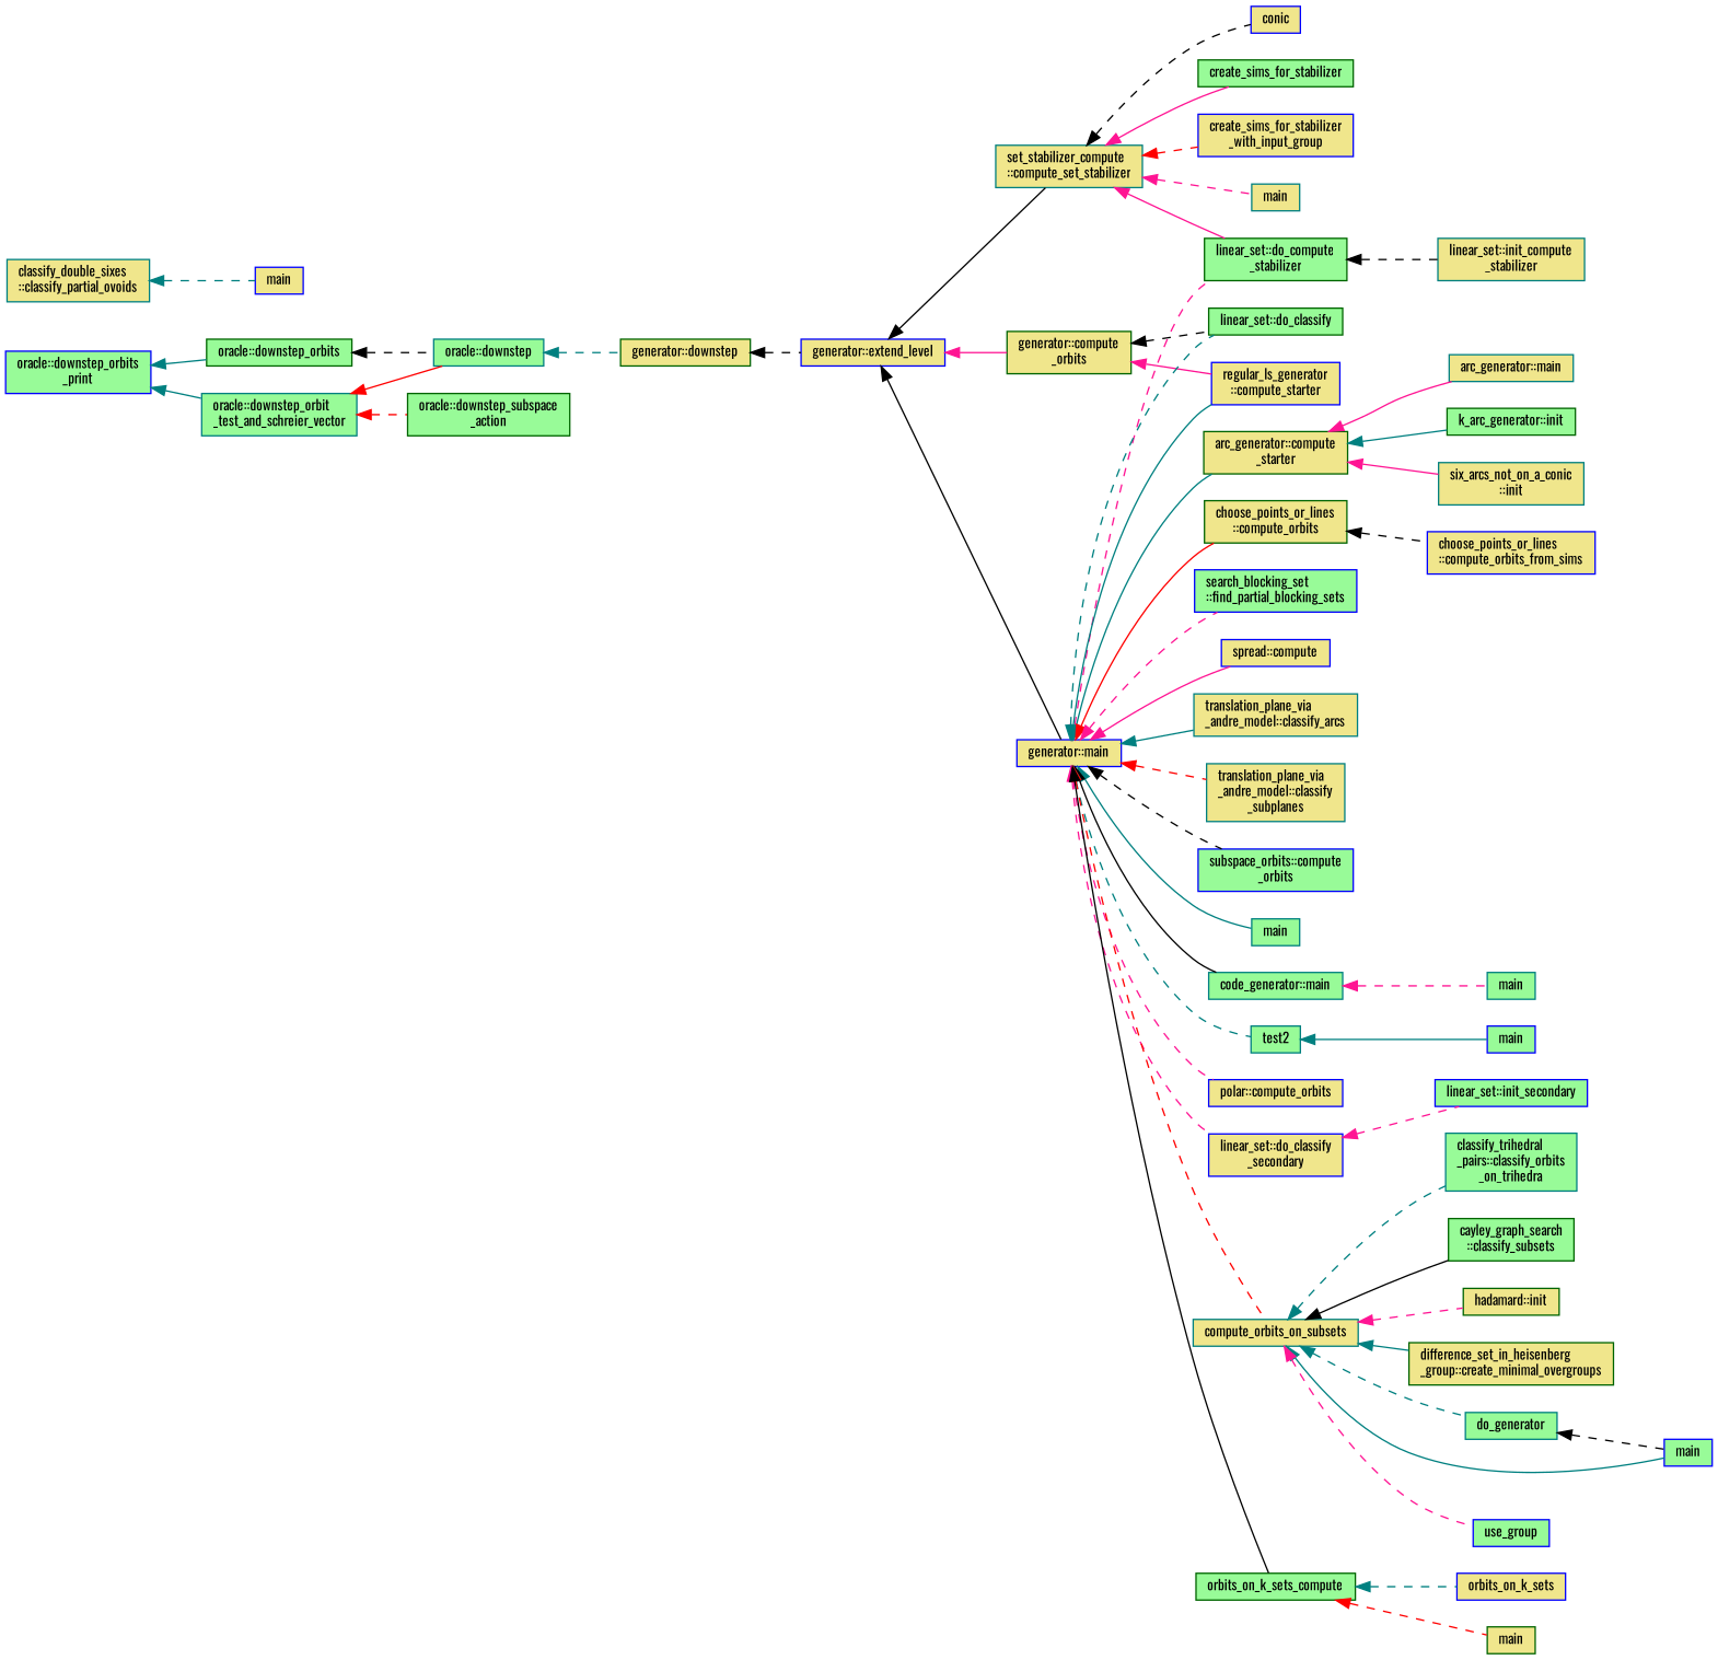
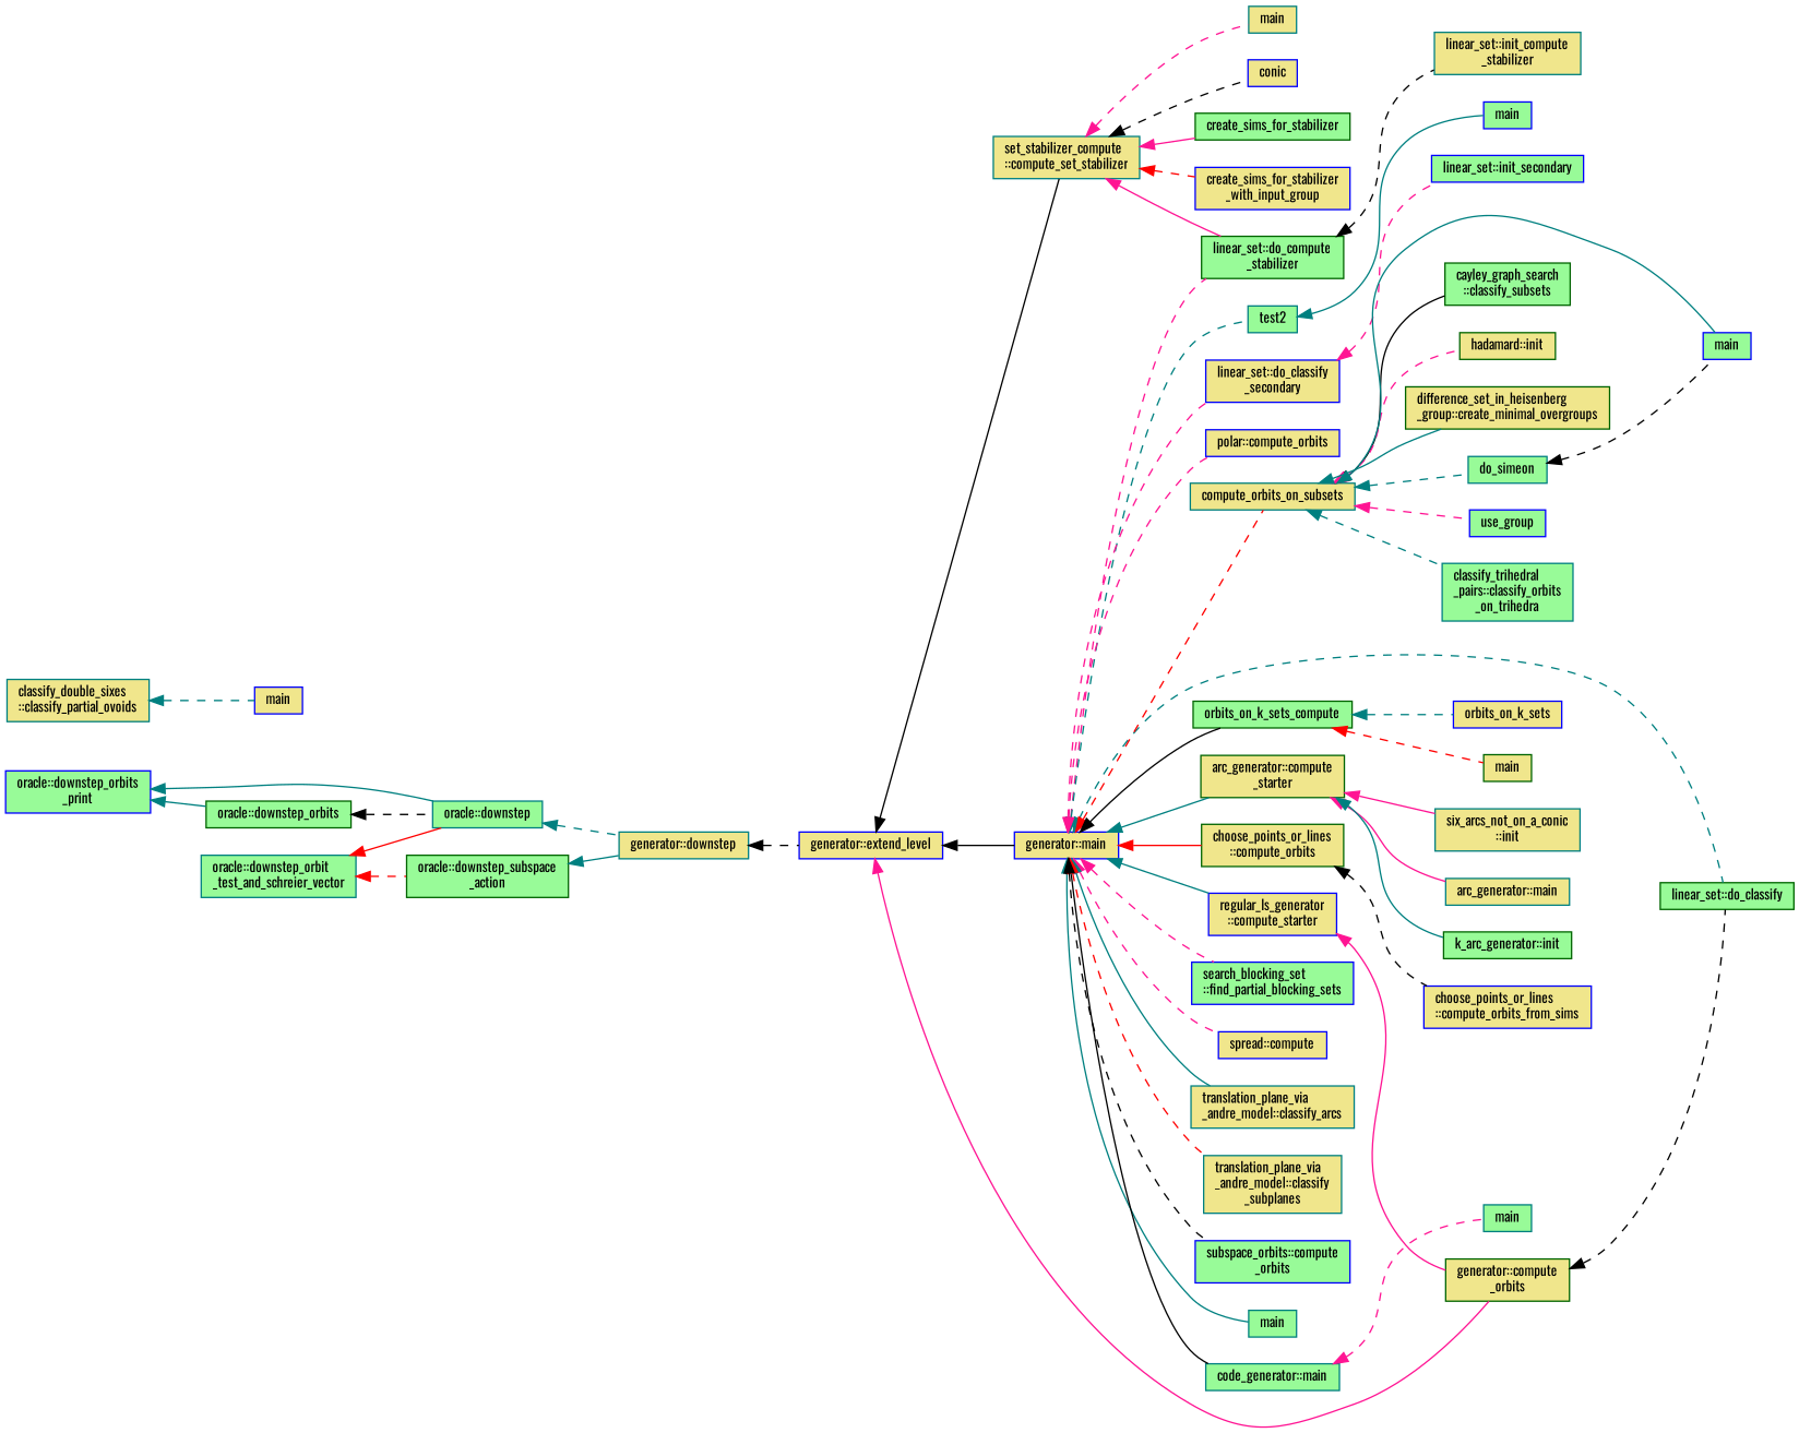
  digraph {
    fontname=Oswald
    rankdir=LR
    node [color=blue fillcolor=khaki fontname=Oswald fontsize=10 shape=record style=filled]
    edge [color=teal dir=back fontname=Oswald fontsize=10 labelfontname=Helvetica labelfontsize=10 style=dashed]
    n1 [fillcolor=palegreen fontcolor=black height=0.2 label="oracle::downstep_orbits\l_print" width=0.4]
    n2 [color=darkgreen fillcolor=palegreen height=0.2 label="oracle::downstep_orbits" width=0.4]
    n3 [color=teal fillcolor=palegreen height=0.2 label="oracle::downstep_orbit\l_test_and_schreier_vector" width=0.4]
    n4 [color=teal fillcolor=palegreen height=0.2 label="oracle::downstep" width=0.4]
    n5 [color=darkgreen fillcolor=palegreen height=0.2 label="oracle::downstep_subspace\l_action" width=0.4]
-   n6 [color=darkgreen height=0.2 label="generator::downstep" width=0.4]
+   n6 [color=teal height=0.2 label="generator::downstep" width=0.4]
    n7 [height=0.2 label="generator::extend_level" width=0.4]
    n8 [color=teal height=0.2 label="set_stabilizer_compute\l::compute_set_stabilizer" width=0.4]
    n9 [color=darkgreen height=0.2 label="generator::compute\l_orbits" width=0.4]
    n10 [height=0.2 label="generator::main" width=0.4]
    n11 [color=teal height=0.2 label=main width=0.4]
    n12 [height=0.2 label=conic width=0.4]
    n13 [color=darkgreen fillcolor=palegreen height=0.2 label="linear_set::do_compute\l_stabilizer" width=0.4]
    n14 [color=darkgreen fillcolor=palegreen height=0.2 label=create_sims_for_stabilizer width=0.4]
    n15 [height=0.2 label="create_sims_for_stabilizer\l_with_input_group" width=0.4]
    n16 [height=0.2 label="regular_ls_generator\l::compute_starter" width=0.4]
    n17 [color=darkgreen fillcolor=palegreen height=0.2 label="linear_set::do_classify" width=0.4]
    n18 [color=teal fillcolor=palegreen height=0.2 label=main width=0.4]
    n19 [color=teal fillcolor=palegreen height=0.2 label="code_generator::main" width=0.4]
    n20 [color=teal fillcolor=palegreen height=0.2 label=test2 width=0.4]
    n21 [height=0.2 label="polar::compute_orbits" width=0.4]
    n22 [height=0.2 label="linear_set::do_classify\l_secondary" width=0.4]
    n23 [color=teal height=0.2 label=compute_orbits_on_subsets width=0.4]
    n24 [color=darkgreen fillcolor=palegreen height=0.2 label=orbits_on_k_sets_compute width=0.4]
    n25 [color=darkgreen height=0.2 label="arc_generator::compute\l_starter" width=0.4]
    n26 [color=darkgreen height=0.2 label="choose_points_or_lines\l::compute_orbits" width=0.4]
    n27 [fillcolor=palegreen height=0.2 label="search_blocking_set\l::find_partial_blocking_sets" width=0.4]
    n28 [height=0.2 label="spread::compute" width=0.4]
    n29 [color=teal height=0.2 label="translation_plane_via\l_andre_model::classify_arcs" width=0.4]
    n30 [color=teal height=0.2 label="translation_plane_via\l_andre_model::classify\l_subplanes" width=0.4]
    n31 [fillcolor=palegreen height=0.2 label="subspace_orbits::compute\l_orbits" width=0.4]
    n32 [color=teal height=0.2 label="linear_set::init_compute\l_stabilizer" width=0.4]
    n33 [color=teal fillcolor=palegreen height=0.2 label=main width=0.4]
    n34 [fillcolor=palegreen height=0.2 label=main width=0.4]
    n35 [fillcolor=palegreen height=0.2 label="linear_set::init_secondary" width=0.4]
    n36 [color=darkgreen fillcolor=palegreen height=0.2 label="cayley_graph_search\l::classify_subsets" width=0.4]
    n37 [color=darkgreen height=0.2 label="hadamard::init" width=0.4]
    n38 [color=darkgreen height=0.2 label="difference_set_in_heisenberg\l_group::create_minimal_overgroups" width=0.4]
    n39 [fillcolor=palegreen height=0.2 label=main width=0.4]
-   n40 [color=teal fillcolor=palegreen height=0.2 label=do_generator width=0.4]
+   n40 [color=teal fillcolor=palegreen height=0.2 label=do_simeon width=0.4]
    n41 [fillcolor=palegreen height=0.2 label=use_group width=0.4]
    n42 [color=teal fillcolor=palegreen height=0.2 label="classify_trihedral\l_pairs::classify_orbits\l_on_trihedra" width=0.4]
    n43 [color=darkgreen height=0.2 label=main width=0.4]
    n44 [height=0.2 label=orbits_on_k_sets width=0.4]
    n45 [color=teal height=0.2 label="arc_generator::main" width=0.4]
    n46 [color=darkgreen fillcolor=palegreen height=0.2 label="k_arc_generator::init" width=0.4]
    n47 [color=teal height=0.2 label="six_arcs_not_on_a_conic\l::init" width=0.4]
    n48 [height=0.2 label="choose_points_or_lines\l::compute_orbits_from_sims" width=0.4]
    n49 [color=teal height=0.2 label="classify_double_sixes\l::classify_partial_ovoids" width=0.4]
    n50 [height=0.2 label=main width=0.4]
    n1 -> n2 [style=solid]
-   n1 -> n3 [style=solid]
+   n1 -> n4 [style=solid]
    n2 -> n4 [color=black]
    n3 -> n4 [color=red style=solid]
    n3 -> n5 [color=red]
    n4 -> n6
+   n5 -> n6 [style=solid]
    n6 -> n7 [color=black]
    n7 -> n8 [color=black style=solid]
    n7 -> n9 [color=deeppink style=solid]
    n7 -> n10 [color=black style=solid]
    n8 -> n11 [color=deeppink]
    n8 -> n12 [color=black]
    n8 -> n13 [color=deeppink style=solid]
    n8 -> n14 [color=deeppink style=solid]
    n8 -> n15 [color=red]
-   n9 -> n16 [color=deeppink style=solid]
+   n16 -> n9 [color=deeppink style=solid]
    n9 -> n17 [color=black]
    n10 -> n13 [color=deeppink]
    n10 -> n16 [style=solid]
    n10 -> n17
    n10 -> n18 [style=solid]
    n10 -> n19 [color=black style=solid]
    n10 -> n20
    n10 -> n21 [color=deeppink]
    n10 -> n22 [color=deeppink]
    n10 -> n23 [color=red]
    n10 -> n24 [color=black style=solid]
    n10 -> n25 [style=solid]
    n10 -> n26 [color=red style=solid]
    n10 -> n27 [color=deeppink]
-   n10 -> n28 [color=deeppink style=solid]
+   n10 -> n28 [color=deeppink]
    n10 -> n29 [style=solid]
    n10 -> n30 [color=red]
    n10 -> n31 [color=black]
    n13 -> n32 [color=black]
    n19 -> n33 [color=deeppink]
    n20 -> n34 [style=solid]
    n22 -> n35 [color=deeppink]
    n23 -> n36 [color=black style=solid]
    n23 -> n37 [color=deeppink]
    n23 -> n38 [style=solid]
    n23 -> n39 [style=solid]
    n23 -> n40
    n23 -> n41 [color=deeppink]
    n23 -> n42
    n24 -> n43 [color=red]
    n24 -> n44
    n25 -> n45 [color=deeppink style=solid]
    n25 -> n46 [style=solid]
    n25 -> n47 [color=deeppink style=solid]
    n26 -> n48 [color=black]
    n40 -> n39 [color=black]
    n49 -> n50
  }
